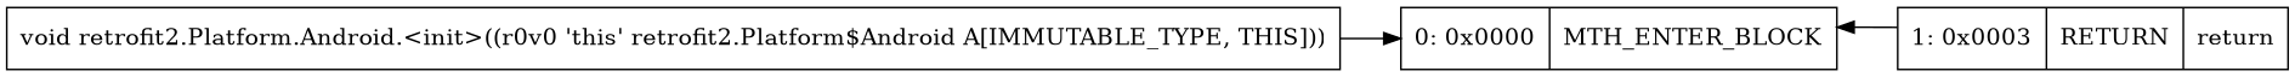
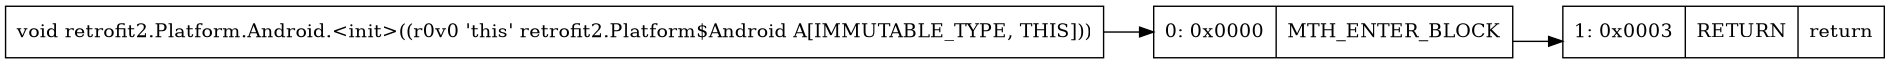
  digraph {
    rankdir=LR
    node [shape=record]
    n1 [label="{0\:\ 0x0000|MTH_ENTER_BLOCK\l}"]
    n2 [label="{1\:\ 0x0003|RETURN\l|return\l}"]
    n3 [label="{void retrofit2.Platform.Android.\<init\>((r0v0 'this' retrofit2.Platform$Android A[IMMUTABLE_TYPE, THIS])) }"]
-   n2 -> n1
+   n1 -> n2
    n3 -> n1
  }
